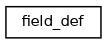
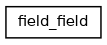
  digraph {
    rankdir=LR
-   n1 [color=black fillcolor=white fontname=Helvetica fontsize=10 height=0.2 label=field_def shape=record style=filled width=0.4]
+   n1 [color=black fillcolor=white fontname=Helvetica fontsize=10 height=0.2 label=field_field shape=record style=filled width=0.4]
  }
